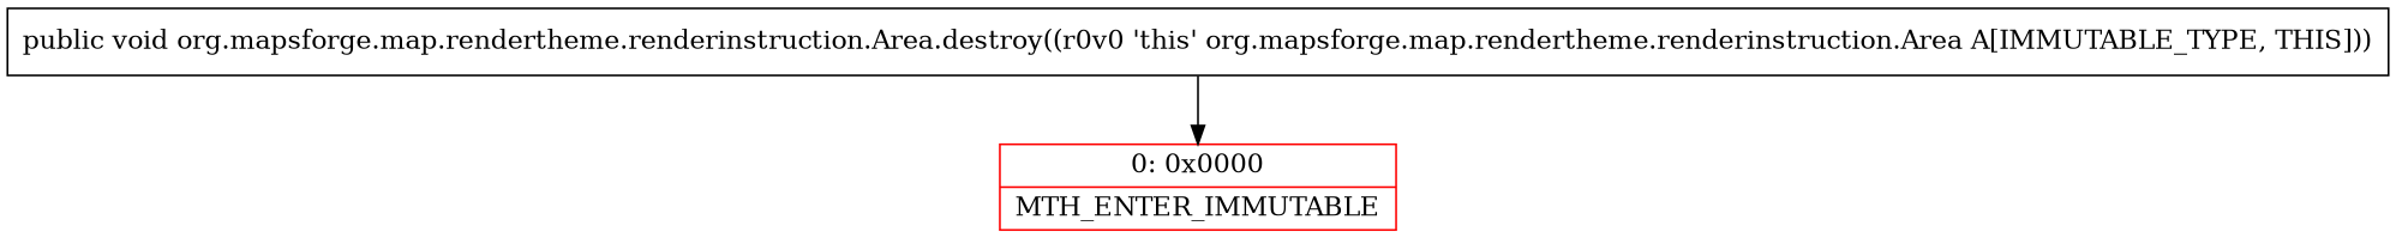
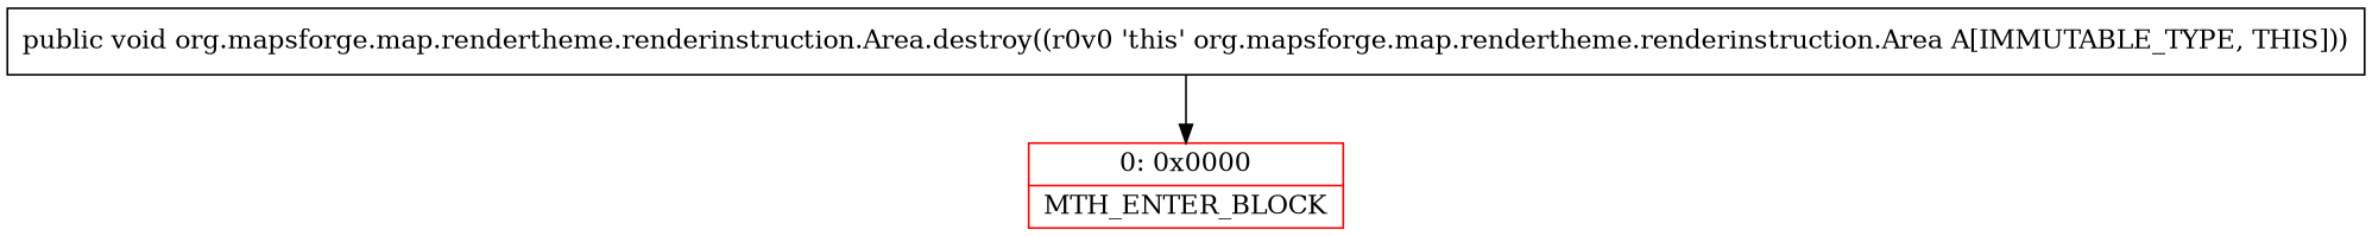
  digraph {
    node [shape=record]
-   n1 [color=red label="{0\:\ 0x0000|MTH_ENTER_IMMUTABLE\l}"]
+   n1 [color=red label="{0\:\ 0x0000|MTH_ENTER_BLOCK\l}"]
    n2 [label="{public void org.mapsforge.map.rendertheme.renderinstruction.Area.destroy((r0v0 'this' org.mapsforge.map.rendertheme.renderinstruction.Area A[IMMUTABLE_TYPE, THIS])) }"]
    subgraph cluster_1 {
      label="R(0)"
    }
    n2 -> n1
  }
